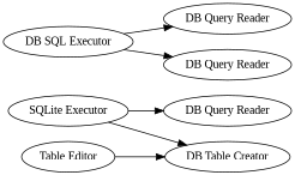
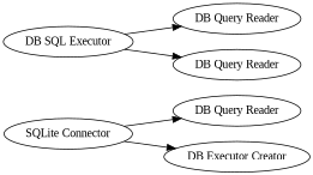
  digraph {
    fontname="Liberation Serif"
    rankdir=LR
    node [fontname="Liberation Serif"]
    edge [fontname="Liberation Serif"]
-   n1 [label="SQLite Executor"]
+   n1 [label="SQLite Connector"]
    n2 [label="DB Query Reader"]
-   n3 [label="DB Table Creator"]
+   n3 [label="DB Executor Creator"]
    n4 [label="DB SQL Executor"]
    n5 [label="DB Query Reader"]
    n6 [label="DB Query Reader"]
-   n7 [label="Table Editor"]
    n1 -> n2
    n1 -> n3
    n4 -> n5
    n4 -> n6
-   n7 -> n3
  }
